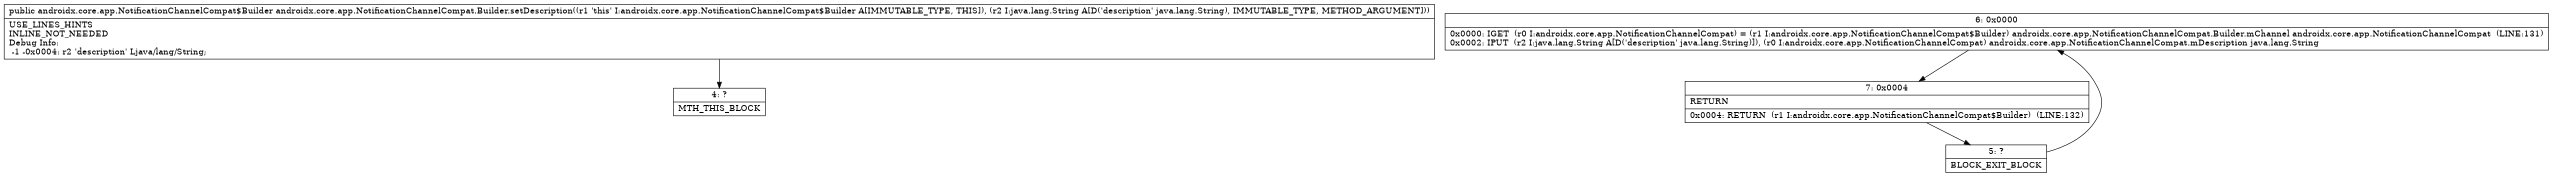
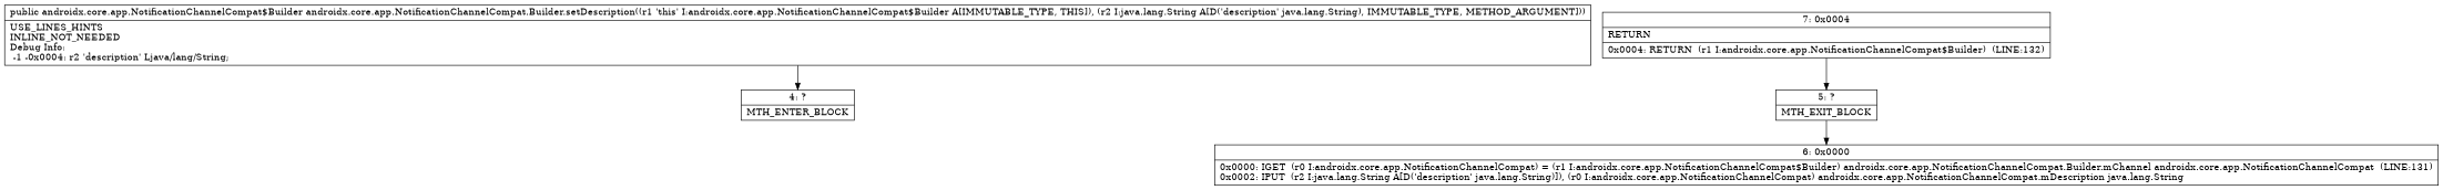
  digraph {
    node [shape=record]
-   n1 [label="{4\:\ ?|MTH_THIS_BLOCK\l}"]
+   n1 [label="{4\:\ ?|MTH_ENTER_BLOCK\l}"]
    n2 [label="{6\:\ 0x0000|0x0000: IGET  (r0 I:androidx.core.app.NotificationChannelCompat) = (r1 I:androidx.core.app.NotificationChannelCompat$Builder) androidx.core.app.NotificationChannelCompat.Builder.mChannel androidx.core.app.NotificationChannelCompat  (LINE:131)\l0x0002: IPUT  (r2 I:java.lang.String A[D('description' java.lang.String)]), (r0 I:androidx.core.app.NotificationChannelCompat) androidx.core.app.NotificationChannelCompat.mDescription java.lang.String \l}"]
    n3 [label="{7\:\ 0x0004|RETURN\l|0x0004: RETURN  (r1 I:androidx.core.app.NotificationChannelCompat$Builder)  (LINE:132)\l}"]
-   n4 [label="{5\:\ ?|BLOCK_EXIT_BLOCK\l}"]
+   n4 [label="{5\:\ ?|MTH_EXIT_BLOCK\l}"]
    n5 [label="{public androidx.core.app.NotificationChannelCompat$Builder androidx.core.app.NotificationChannelCompat.Builder.setDescription((r1 'this' I:androidx.core.app.NotificationChannelCompat$Builder A[IMMUTABLE_TYPE, THIS]), (r2 I:java.lang.String A[D('description' java.lang.String), IMMUTABLE_TYPE, METHOD_ARGUMENT]))  | USE_LINES_HINTS\lINLINE_NOT_NEEDED\lDebug Info:\l  \-1 \-0x0004: r2 'description' Ljava\/lang\/String;\l}"]
-   n2 -> n3
    n3 -> n4
    n4 -> n2
    n5 -> n1
  }
